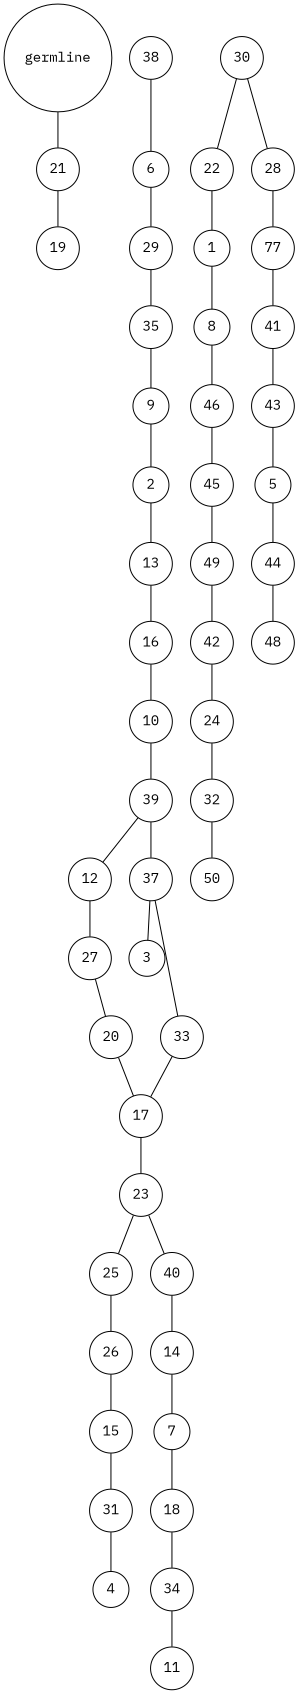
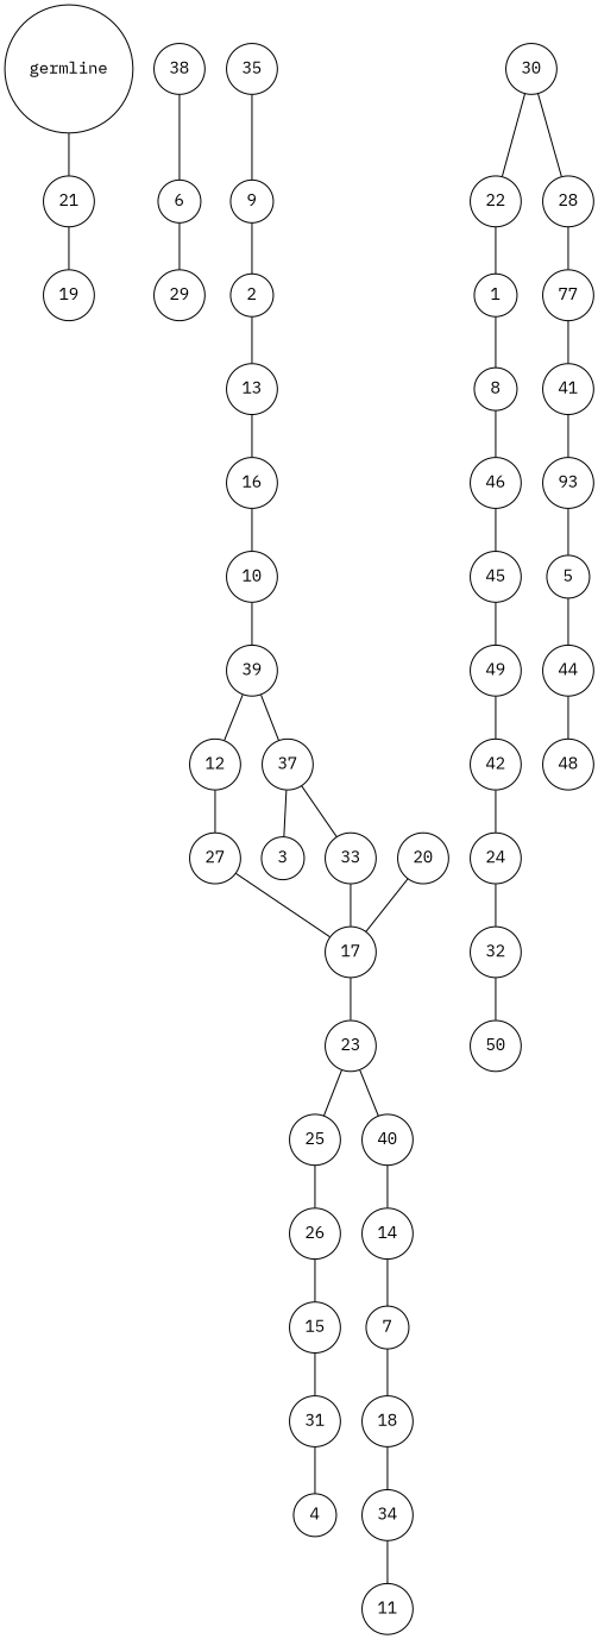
  graph {
    fontname="IBM Plex Mono"
    rankdir=UD
    splines=line
    node [fontname="IBM Plex Mono" shape=circle]
    edge [fontname="IBM Plex Mono"]
    n1 [label=germline]
    n2 [label=21]
    n3 [label=19]
    n4 [label=38]
    n5 [label=6]
    n6 [label=29]
    n7 [label=35]
    n8 [label=9]
    n9 [label=2]
    n10 [label=13]
    n11 [label=16]
    n12 [label=10]
    n13 [label=39]
    n14 [label=12]
    n15 [label=37]
    n16 [label=27]
    n17 [label=3]
    n18 [label=33]
    n19 [label=20]
    n20 [label=17]
    n21 [label=30]
    n22 [label=22]
    n23 [label=28]
    n24 [label=1]
    n25 [label=77]
    n26 [label=8]
    n27 [label=46]
    n28 [label=45]
    n29 [label=49]
    n30 [label=42]
    n31 [label=24]
    n32 [label=32]
    n33 [label=50]
    n34 [label=41]
-   n35 [label=43]
+   n35 [label=93]
    n36 [label=5]
    n37 [label=44]
    n38 [label=48]
    n39 [label=23]
    n40 [label=25]
    n41 [label=40]
    n42 [label=26]
    n43 [label=14]
    n44 [label=15]
    n45 [label=31]
    n46 [label=4]
    n47 [label=7]
    n48 [label=18]
    n49 [label=34]
    n50 [label=11]
    n1 -- n2
    n2 -- n3
    n4 -- n5
    n5 -- n6
-   n6 -- n7
    n7 -- n8
    n8 -- n9
    n9 -- n10
    n10 -- n11
    n11 -- n12
    n12 -- n13
    n13 -- n14
    n13 -- n15
    n14 -- n16
    n15 -- n17
    n15 -- n18
-   n16 -- n19
+   n16 -- n20
    n18 -- n20
    n19 -- n20
    n20 -- n39
    n21 -- n22
    n21 -- n23
    n22 -- n24
    n23 -- n25
    n24 -- n26
    n25 -- n34
    n26 -- n27
    n27 -- n28
    n28 -- n29
    n29 -- n30
    n30 -- n31
    n31 -- n32
    n32 -- n33
    n34 -- n35
    n35 -- n36
    n36 -- n37
    n37 -- n38
    n39 -- n40
    n39 -- n41
    n40 -- n42
    n41 -- n43
    n42 -- n44
    n43 -- n47
    n44 -- n45
    n45 -- n46
    n47 -- n48
    n48 -- n49
    n49 -- n50
  }
